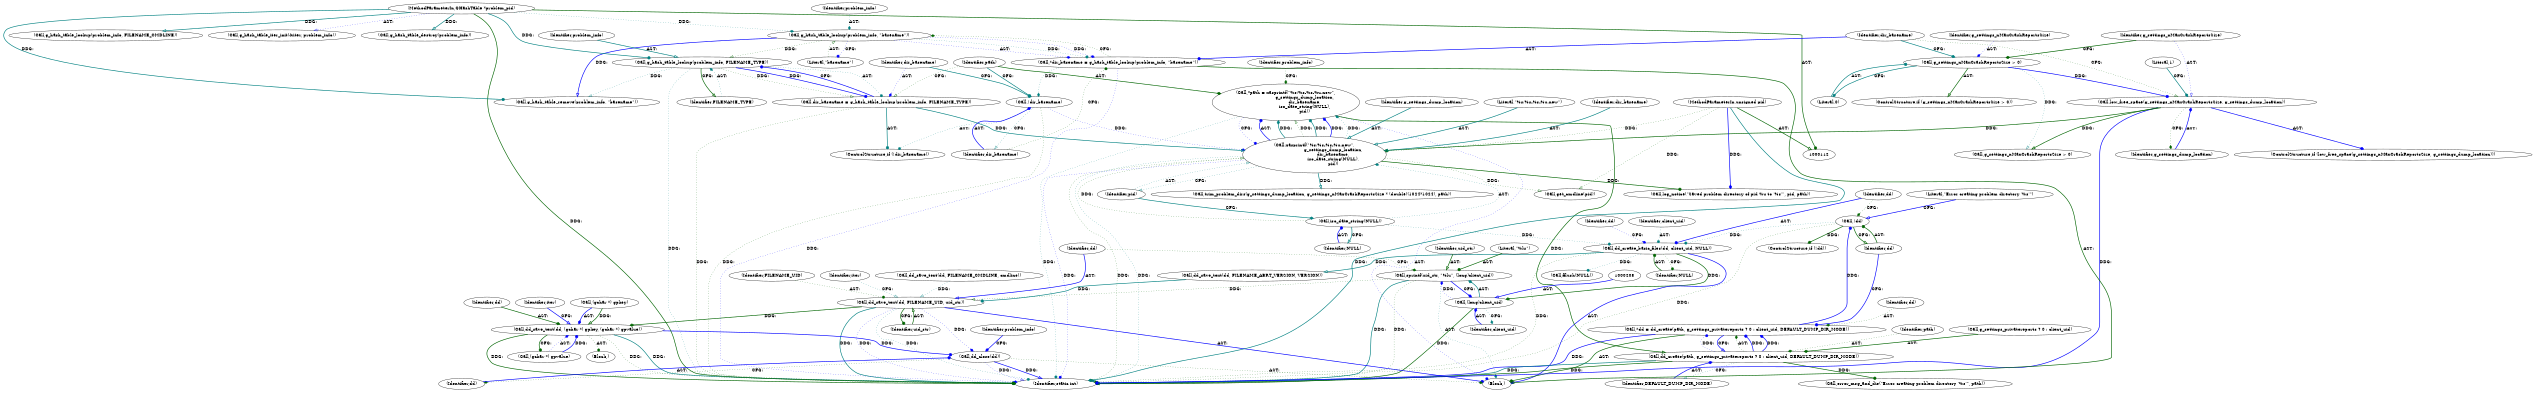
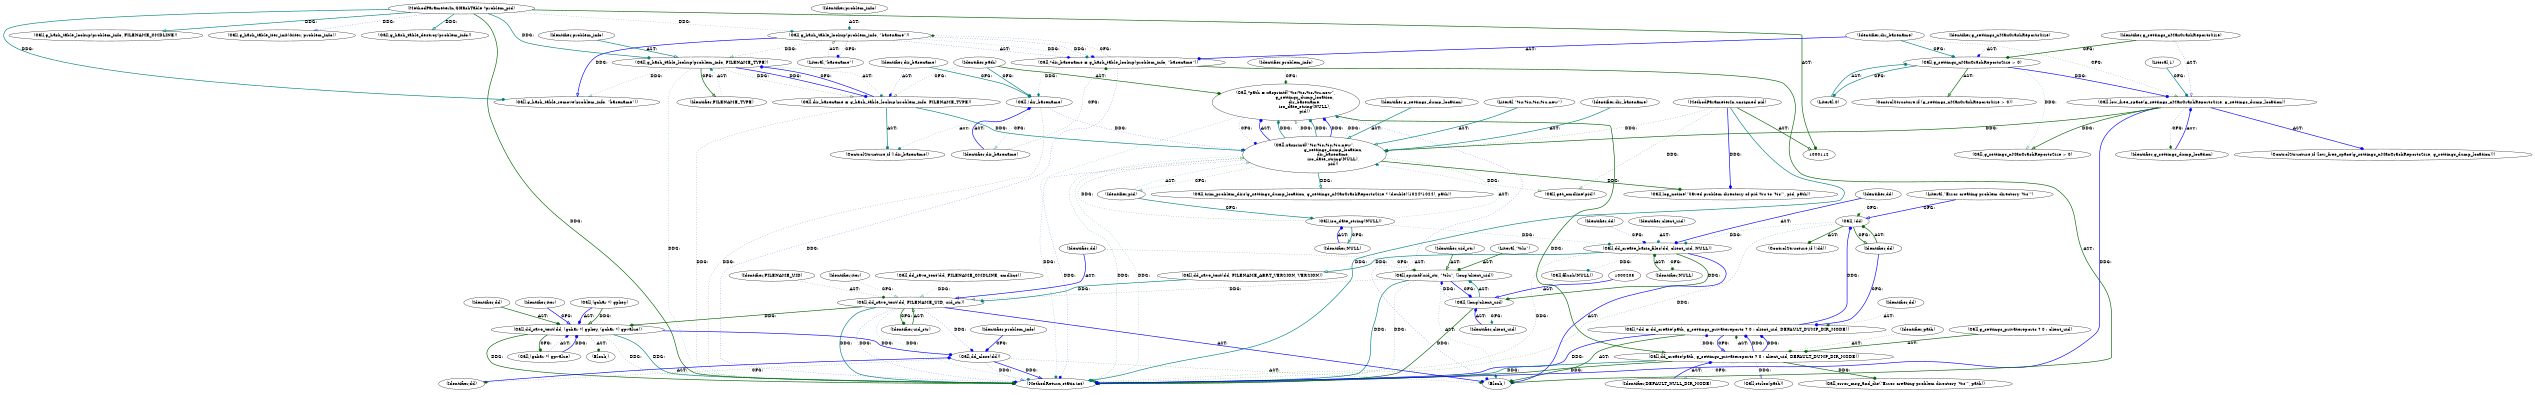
  digraph {
    edge [arrowhead=diamond color=darkgreen style=bold]
    n1 [label="(Call,sprintf(uid_str, \"%lu\", (long)client_uid))"]
    n2 [label="(Call,(long)client_uid)"]
    n3 [label="(Call,dd_save_text(dd, FILENAME_UID, uid_str))"]
    n4 [label="(Block,)"]
-   n5 [label="(Identifier,static int)"]
+   n5 [label="(MethodReturn,static int)"]
    n6 [label="(Identifier,client_uid)"]
    n7 [label="(Call,dd_save_text(dd, (gchar *) gpkey, (gchar *) gpvalue))"]
    n8 [label="(Call,dd_close(dd))"]
    n9 [label="(Identifier,uid_str)"]
    n10 [label="(Call,dd_create_basic_files(dd, client_uid, NULL))"]
    n11 [label="(Identifier,NULL)"]
    n12 [label="(Call,fflush(NULL))"]
    n13 [label="(Call,dd_save_text(dd, FILENAME_ABRT_VERSION, VERSION))"]
    n14 [label="(Call,!dd)"]
    n15 [label="(Identifier,dd)"]
    n16 [label="(ControlStructure,if (!dd))"]
    n17 [label="(Call,*dd = dd_create(path, g_settings_privatereports ? 0 : client_uid, DEFAULT_DUMP_DIR_MODE))"]
    n18 [label="(Call,dd_create(path, g_settings_privatereports ? 0 : client_uid, DEFAULT_DUMP_DIR_MODE))"]
    n19 [label="(Call,error_msg_and_die(\"Error creating problem directory '%s'\", path))"]
-   n20 [label="(Identifier,DEFAULT_DUMP_DIR_MODE)"]
+   n20 [label="(Identifier,DEFAULT_NULL_DIR_MODE)"]
+   n21 [label="(Call,strlen(path))"]
    n22 [label="(Call,*path = xasprintf(\"%s/%s-%s-%u.new\",\n                           g_settings_dump_location,\n                           dir_basename,\n                           iso_date_string(NULL),\n                           pid))"]
    n23 [label="(Call,xasprintf(\"%s/%s-%s-%u.new\",\n                           g_settings_dump_location,\n                           dir_basename,\n                           iso_date_string(NULL),\n                           pid))"]
    n24 [label="(Call,log_notice(\"Saved problem directory of pid %u to '%s'\", pid, path))"]
    n25 [label="(Call,trim_problem_dirs(g_settings_dump_location, g_settings_nMaxCrashReportsSize * (double)(1024*1024), path))"]
    n26 [label="(Identifier,pid)"]
    n27 [label="(Call,get_cmdline(pid))"]
    n28 [label="(Call,iso_date_string(NULL))"]
    n29 [label="(Call,low_free_space(g_settings_nMaxCrashReportsSize, g_settings_dump_location))"]
    n30 [label="(Identifier,g_settings_dump_location)"]
    n31 [label="(ControlStructure,if (low_free_space(g_settings_nMaxCrashReportsSize, g_settings_dump_location)))"]
    n32 [label="(Call,g_settings_nMaxCrashReportsSize > 0)"]
    n33 [label="(Call,g_settings_nMaxCrashReportsSize > 0)"]
    n34 [label="(Literal,0)"]
    n35 [label="(ControlStructure,if (g_settings_nMaxCrashReportsSize > 0))"]
    n36 [label="(Call,!dir_basename)"]
    n37 [label="(Identifier,dir_basename)"]
    n38 [label="(ControlStructure,if (!dir_basename))"]
    n39 [label="(Call,*dir_basename = g_hash_table_lookup(problem_info, \"basename\"))"]
    n40 [label="(Call,g_hash_table_lookup(problem_info, \"basename\"))"]
    n41 [label="(Call,g_hash_table_lookup(problem_info, FILENAME_TYPE))"]
    n42 [label="(Call,g_hash_table_remove(problem_info, \"basename\"))"]
    n43 [label="(Literal,\"basename\")"]
    n44 [label="(Call,dir_basename = g_hash_table_lookup(problem_info, FILENAME_TYPE))"]
    n45 [label="(Identifier,FILENAME_TYPE)"]
    n46 [label="(MethodParameterIn,GHashTable *problem_pid)"]
    n47 [label="(Call,g_hash_table_lookup(problem_info, FILENAME_CMDLINE))"]
    n48 [label="(Call,g_hash_table_iter_init(&iter, problem_info))"]
    n49 [label="(Call,g_hash_table_destroy(problem_info))"]
    1000112
    n51 [label="(Identifier,NULL)"]
    n52 [label="(MethodParameterIn,unsigned pid)"]
    n53 [label="(Call,(gchar *) gpvalue)"]
    n54 [label="(Block,)"]
    n55 [label="(Identifier,dd)"]
    n56 [label="(Identifier,dd)"]
    n57 [label="(Identifier,dir_basename)"]
    n58 [label="(Identifier,problem_info)"]
    n59 [label="(Identifier,FILENAME_UID)"]
    n60 [label="(Identifier,iter)"]
    n61 [label="(Identifier,iter)"]
    n62 [label="(Identifier,problem_info)"]
    n63 [label="(Call,g_settings_privatereports ? 0 : client_uid)"]
    n64 [label="(Identifier,dd)"]
    n65 [label="(Identifier,dir_basename)"]
    n66 [label="(Identifier,dd)"]
    n67 [label="(Identifier,dir_basename)"]
    n68 [label="(Identifier,g_settings_dump_location)"]
    n69 [label="(Identifier,path)"]
    n70 [label="(Identifier,client_uid)"]
    n71 [label="(Literal,\"Error creating problem directory '%s'\")"]
    n72 [label="(Identifier,problem_info)"]
    n73 [label="(Literal,1)"]
    n74 [label="(Call,(gchar *) gpkey)"]
    n75 [label="(Identifier,problem_info)"]
    n76 [label="(Identifier,g_settings_nMaxCrashReportsSize)"]
    n77 [label="(Literal,\"%lu\")"]
    n78 [label="(Literal,\"%s/%s-%s-%u.new\")"]
    n79 [label="(Identifier,uid_str)"]
    n80 [label="(Identifier,dd)"]
    n81 [label="(Call,dd_save_text(dd, FILENAME_CMDLINE, cmdline))"]
    n82 [label="(Identifier,g_settings_nMaxCrashReportsSize)"]
    n83 [label="(Identifier,path)"]
    n84 [label="(Identifier,dd)"]
    1000208
    n1 -> n2 [color=blue label="CFG: "]
    n1 -> n3 [arrowhead=onormal label="DDG: " style=dotted]
    n1 -> n4 [color=teal label="AST: " style=dotted]
    n1 -> n5 [arrowhead=onormal color=teal label="DDG: "]
    n1 -> n5 [arrowhead=dot label="DDG: " style=dotted]
    n2 -> n1 [color=teal label="AST: "]
    n2 -> n1 [color=blue label="DDG: " style=dotted]
    n2 -> n5 [arrowhead=onormal label="DDG: "]
    n2 -> n6 [color=teal label="CFG: " style=dotted]
    n3 -> n4 [arrowhead=dot color=blue label="AST: "]
    n3 -> n5 [arrowhead=dot color=teal label="DDG: " style=dotted]
    n3 -> n5 [arrowhead=dot color=teal label="DDG: "]
    n3 -> n5 [color=blue label="DDG: " style=dotted]
    n3 -> n7 [label="DDG: "]
    n3 -> n8 [color=blue label="DDG: " style=dotted]
    n3 -> n9 [arrowhead=dot label="CFG: "]
    n6 -> n2 [color=blue label="AST: "]
    n7 -> n5 [arrowhead=onormal color=teal label="DDG: "]
    n7 -> n5 [arrowhead=dot label="DDG: "]
    n7 -> n5 [label="DDG: " style=dotted]
    n7 -> n8 [arrowhead=dot color=blue label="DDG: "]
    n7 -> n53 [arrowhead=dot label="CFG: "]
    n7 -> n54 [arrowhead=dot label="AST: " style=dotted]
    n8 -> n4 [label="AST: " style=dotted]
    n8 -> n5 [arrowhead=onormal color=blue label="DDG: " style=dotted]
    n8 -> n5 [arrowhead=onormal color=blue label="DDG: "]
    n8 -> n55 [label="CFG: " style=dotted]
    n9 -> n3 [arrowhead=onormal label="AST: "]
    n10 -> n2 [label="DDG: "]
    n10 -> n4 [arrowhead=dot color=blue label="AST: "]
    n10 -> n5 [label="DDG: " style=dotted]
    n10 -> n11 [arrowhead=dot label="CFG: " style=dotted]
    n10 -> n12 [arrowhead=dot color=teal label="DDG: " style=dotted]
    n10 -> n13 [arrowhead=onormal color=teal label="DDG: "]
    n11 -> n10 [arrowhead=dot label="AST: "]
    n13 -> n3 [arrowhead=dot color=teal label="DDG: "]
    n14 -> n5 [label="DDG: " style=dotted]
    n14 -> n10 [arrowhead=dot color=teal label="DDG: " style=dotted]
    n14 -> n15 [arrowhead=onormal label="CFG: "]
-   n14 -> n16 [label="DDG: "]
+   n14 -> n16 [label="AST: "]
    n15 -> n14 [arrowhead=dot label="AST: "]
    n15 -> n17 [arrowhead=dot color=blue label="CFG: "]
    n17 -> n4 [label="AST: "]
    n17 -> n5 [arrowhead=dot color=blue label="DDG: "]
    n17 -> n14 [arrowhead=dot color=blue label="DDG: "]
    n17 -> n18 [arrowhead=onormal color=blue label="CFG: "]
    n18 -> n5 [arrowhead=onormal color=teal label="DDG: "]
    n18 -> n5 [arrowhead=dot label="DDG: "]
    n18 -> n17 [label="AST: " style=dotted]
    n18 -> n17 [arrowhead=dot color=blue label="DDG: "]
    n18 -> n17 [color=blue label="DDG: "]
    n18 -> n17 [arrowhead=dot color=blue label="DDG: " style=dotted]
    n18 -> n19 [arrowhead=dot label="DDG: "]
    n18 -> n20 [arrowhead=onormal color=teal label="CFG: " style=dotted]
+   n18 -> n21 [arrowhead=onormal color=blue label="DDG: " style=dotted]
    n20 -> n18 [color=blue label="AST: "]
    n22 -> n4 [arrowhead=dot color=blue label="AST: " style=dotted]
    n22 -> n5 [arrowhead=dot color=teal label="DDG: " style=dotted]
    n22 -> n18 [arrowhead=onormal label="DDG: "]
    n22 -> n23 [arrowhead=dot color=blue label="CFG: " style=dotted]
    n23 -> n5 [color=teal label="DDG: " style=dotted]
    n23 -> n5 [arrowhead=dot color=blue label="DDG: " style=dotted]
    n23 -> n5 [label="DDG: " style=dotted]
    n23 -> n22 [arrowhead=dot color=blue label="AST: "]
    n23 -> n22 [color=teal label="DDG: "]
    n23 -> n22 [arrowhead=onormal label="DDG: " style=dotted]
    n23 -> n22 [arrowhead=dot color=teal label="DDG: "]
    n23 -> n22 [color=blue label="DDG: "]
    n23 -> n22 [color=teal label="DDG: " style=dotted]
    n23 -> n24 [arrowhead=dot label="DDG: "]
    n23 -> n25 [arrowhead=onormal color=teal label="DDG: "]
    n23 -> n26 [arrowhead=onormal color=teal label="CFG: " style=dotted]
    n23 -> n27 [arrowhead=onormal label="DDG: " style=dotted]
    n26 -> n23 [arrowhead=onormal color=teal label="AST: " style=dotted]
    n26 -> n28 [color=teal label="CFG: "]
    n28 -> n10 [arrowhead=dot color=teal label="DDG: " style=dotted]
    n28 -> n23 [color=teal label="AST: " style=dotted]
    n28 -> n23 [arrowhead=onormal label="DDG: " style=dotted]
    n28 -> n51 [arrowhead=onormal color=teal label="CFG: "]
    n29 -> n5 [arrowhead=dot color=blue label="DDG: "]
    n29 -> n23 [arrowhead=onormal label="DDG: "]
    n29 -> n30 [label="CFG: " style=dotted]
    n29 -> n31 [color=blue label="AST: "]
    n29 -> n32 [arrowhead=onormal label="DDG: "]
    n30 -> n29 [color=blue label="AST: "]
    n33 -> n29 [arrowhead=dot color=blue label="DDG: "]
    n33 -> n32 [arrowhead=onormal color=teal label="DDG: " style=dotted]
    n33 -> n34 [color=teal label="CFG: "]
    n33 -> n35 [arrowhead=onormal label="AST: "]
    n34 -> n33 [arrowhead=dot color=teal label="AST: "]
    n36 -> n5 [arrowhead=onormal label="DDG: " style=dotted]
    n36 -> n23 [color=blue label="DDG: " style=dotted]
    n36 -> n37 [arrowhead=onormal color=teal label="CFG: " style=dotted]
    n36 -> n38 [arrowhead=dot color=teal label="AST: " style=dotted]
    n37 -> n36 [color=blue label="AST: "]
    n37 -> n39 [arrowhead=dot label="CFG: " style=dotted]
    n39 -> n4 [arrowhead=onormal label="AST: "]
    n39 -> n5 [arrowhead=onormal color=blue label="DDG: " style=dotted]
    n39 -> n36 [color=teal label="DDG: " style=dotted]
    n39 -> n40 [label="CFG: " style=dotted]
    n40 -> n39 [color=blue label="AST: " style=dotted]
    n40 -> n39 [arrowhead=dot color=teal label="DDG: " style=dotted]
    n40 -> n39 [color=blue label="DDG: " style=dotted]
    n40 -> n41 [arrowhead=onormal label="DDG: " style=dotted]
    n40 -> n42 [arrowhead=onormal color=blue label="DDG: "]
    n40 -> n43 [arrowhead=dot color=blue label="CFG: " style=dotted]
    n41 -> n5 [arrowhead=onormal color=teal label="DDG: " style=dotted]
    n41 -> n42 [arrowhead=onormal color=teal label="DDG: " style=dotted]
    n41 -> n44 [arrowhead=dot color=teal label="AST: " style=dotted]
    n41 -> n44 [arrowhead=onormal label="DDG: " style=dotted]
    n41 -> n44 [arrowhead=dot color=blue label="DDG: "]
    n41 -> n45 [arrowhead=onormal label="CFG: "]
    n43 -> n40 [arrowhead=onormal label="AST: " style=dotted]
    n44 -> n5 [label="DDG: " style=dotted]
    n44 -> n23 [arrowhead=onormal color=teal label="DDG: "]
    n44 -> n38 [arrowhead=dot color=teal label="AST: "]
    n44 -> n41 [arrowhead=dot color=blue label="CFG: "]
    n45 -> n41 [color=teal label="AST: " style=dotted]
    n46 -> n5 [arrowhead=onormal label="DDG: "]
    n46 -> n40 [color=teal label="DDG: " style=dotted]
    n46 -> n41 [arrowhead=dot color=teal label="DDG: "]
    n46 -> n42 [arrowhead=dot color=teal label="DDG: "]
    n46 -> n47 [arrowhead=onormal color=teal label="DDG: "]
-   n46 -> n48 [arrowhead=onormal color=blue label="AST: " style=dotted]
+   n46 -> n48 [arrowhead=onormal color=blue label="DDG: " style=dotted]
    n46 -> n49 [arrowhead=onormal color=teal label="DDG: "]
    n46 -> 1000112 [arrowhead=dot label="AST: "]
    n51 -> n28 [arrowhead=dot color=blue label="AST: "]
    n52 -> n5 [color=teal label="DDG: "]
    n52 -> n23 [label="DDG: " style=dotted]
    n52 -> n24 [color=blue label="DDG: "]
    n52 -> n27 [arrowhead=onormal label="DDG: " style=dotted]
    n52 -> 1000112 [arrowhead=onormal label="AST: "]
    n53 -> n7 [color=blue label="AST: " style=dotted]
    n53 -> n7 [arrowhead=dot color=blue label="DDG: "]
    n55 -> n8 [arrowhead=dot color=blue label="AST: "]
    n56 -> n17 [label="AST: " style=dotted]
    n57 -> n29 [arrowhead=onormal label="CFG: " style=dotted]
    n57 -> n33 [color=teal label="CFG: "]
    n57 -> n39 [arrowhead=dot color=blue label="AST: "]
    n58 -> n22 [label="CFG: " style=dotted]
    n59 -> n3 [arrowhead=dot label="AST: " style=dotted]
    n60 -> n3 [arrowhead=onormal color=teal label="CFG: " style=dotted]
    n61 -> n7 [arrowhead=onormal color=blue label="CFG: "]
    n62 -> n41 [arrowhead=onormal color=teal label="AST: "]
    n63 -> n18 [label="AST: "]
    n64 -> n10 [arrowhead=dot color=blue label="AST: "]
    n64 -> n14 [label="CFG: " style=dotted]
    n65 -> n36 [arrowhead=dot color=teal label="CFG: "]
    n65 -> n44 [color=blue label="AST: " style=dotted]
    n66 -> n10 [color=blue label="CFG: " style=dotted]
    n67 -> n23 [arrowhead=onormal color=teal label="AST: "]
    n68 -> n23 [arrowhead=onormal color=teal label="AST: "]
    n69 -> n22 [label="AST: "]
    n69 -> n36 [color=teal label="CFG: "]
    n69 -> n44 [arrowhead=onormal label="CFG: " style=dotted]
    n70 -> n10 [arrowhead=dot color=teal label="AST: " style=dotted]
    n71 -> n14 [arrowhead=onormal color=blue label="CFG: "]
    n72 -> n8 [color=blue label="CFG: "]
    n73 -> n29 [color=teal label="CFG: "]
    n74 -> n7 [color=blue label="AST: "]
    n74 -> n7 [arrowhead=onormal label="DDG: "]
    n75 -> n40 [color=teal label="AST: " style=dotted]
    n76 -> n29 [arrowhead=onormal color=blue label="AST: " style=dotted]
    n76 -> n33 [label="CFG: "]
    n77 -> n1 [arrowhead=dot label="AST: "]
    n78 -> n23 [arrowhead=onormal color=teal label="AST: "]
    n79 -> n1 [arrowhead=onormal label="AST: "]
    n80 -> n1 [label="CFG: " style=dotted]
    n80 -> n3 [arrowhead=onormal color=blue label="AST: "]
    n81 -> n3 [arrowhead=onormal color=teal label="DDG: " style=dotted]
    n82 -> n33 [color=blue label="AST: " style=dotted]
    n83 -> n18 [label="AST: " style=dotted]
    n84 -> n7 [label="AST: "]
    1000208 -> n2 [arrowhead=onormal color=blue label="AST: "]
  }
